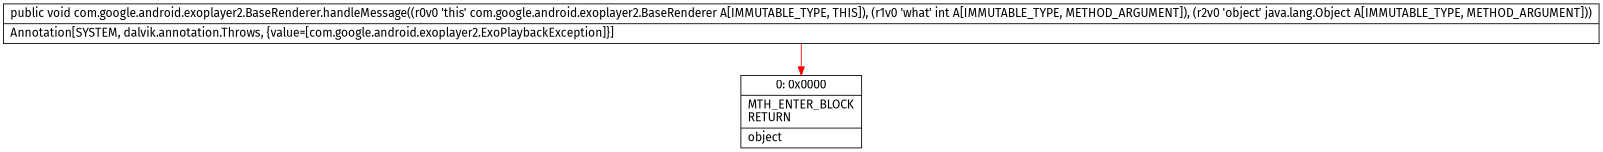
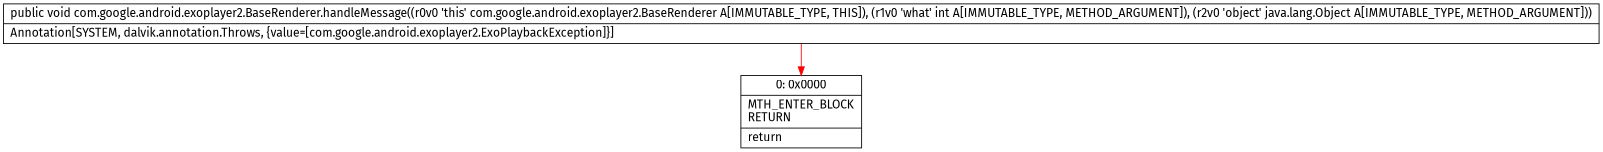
  digraph {
    fontname="Fira Sans"
    node [shape=record color=black fontname="Fira Sans"]
-   n1 [label="{0\:\ 0x0000|MTH_ENTER_BLOCK\lRETURN\l|object\l}"]
+   n1 [label="{0\:\ 0x0000|MTH_ENTER_BLOCK\lRETURN\l|return\l}"]
    n2 [label="{public void com.google.android.exoplayer2.BaseRenderer.handleMessage((r0v0 'this' com.google.android.exoplayer2.BaseRenderer A[IMMUTABLE_TYPE, THIS]), (r1v0 'what' int A[IMMUTABLE_TYPE, METHOD_ARGUMENT]), (r2v0 'object' java.lang.Object A[IMMUTABLE_TYPE, METHOD_ARGUMENT]))  | Annotation[SYSTEM, dalvik.annotation.Throws, \{value=[com.google.android.exoplayer2.ExoPlaybackException]\}]\l}"]
    n2 -> n1 [color=red fontname="Fira Sans"]
  }
